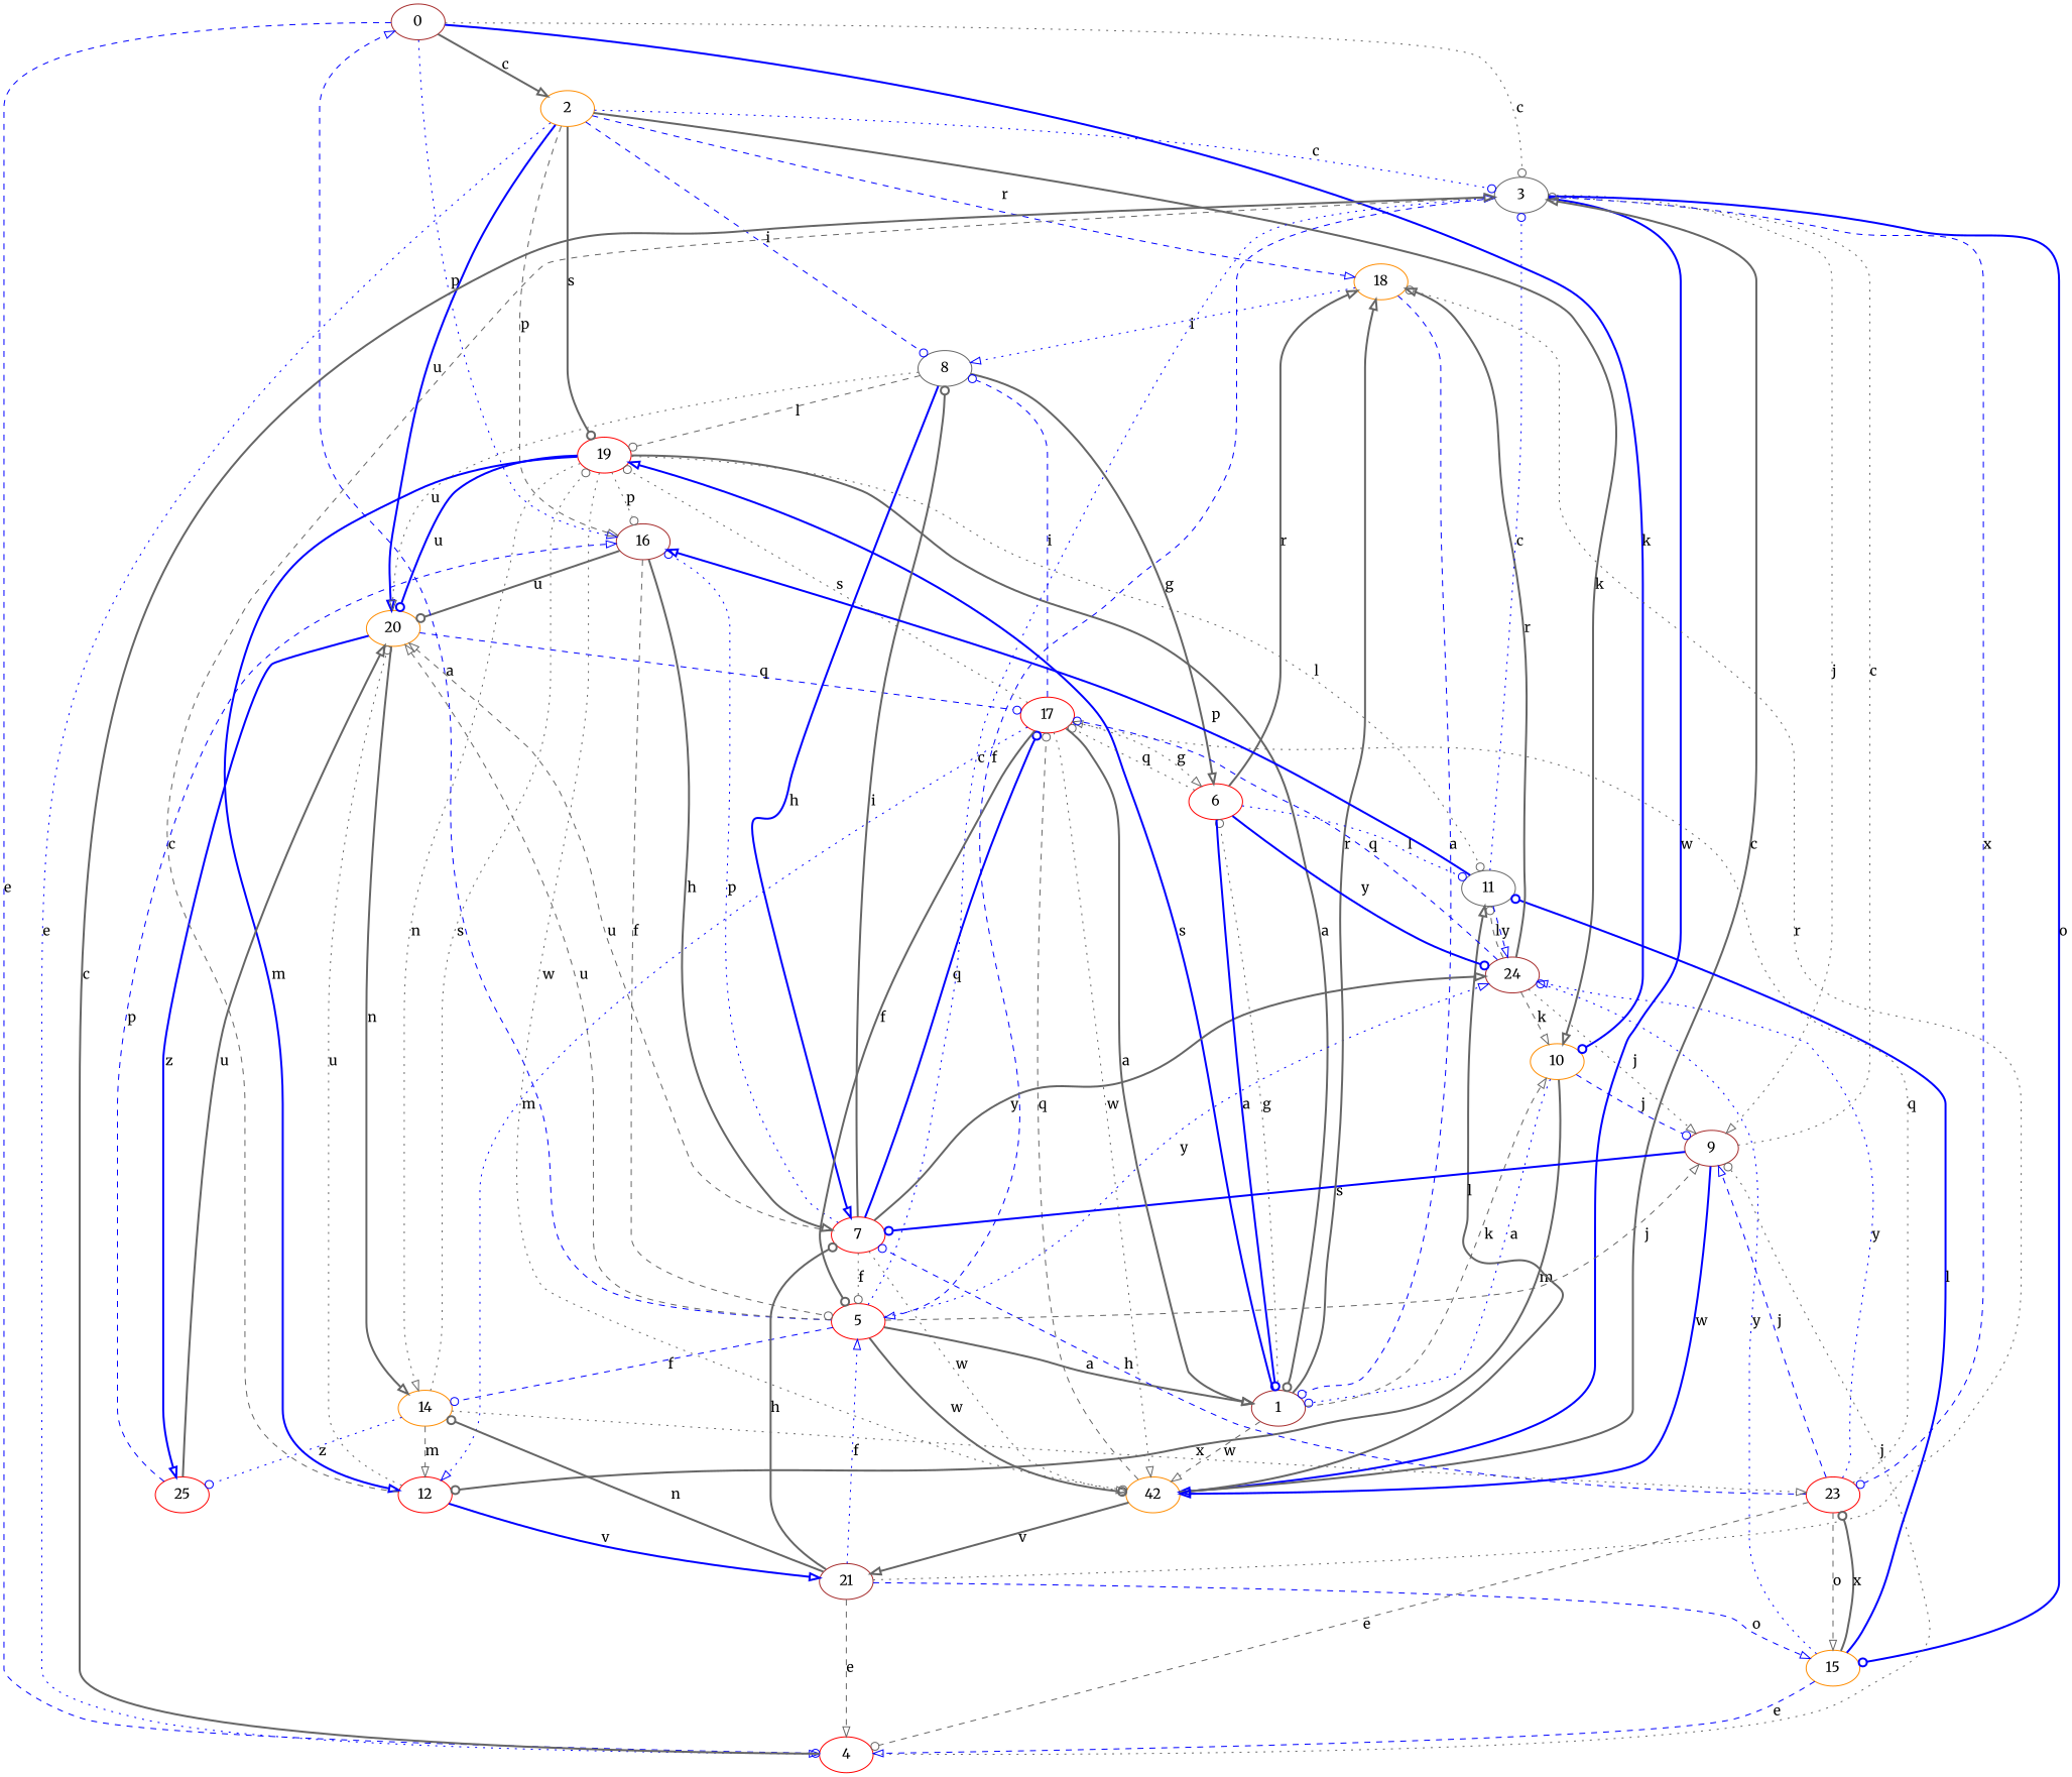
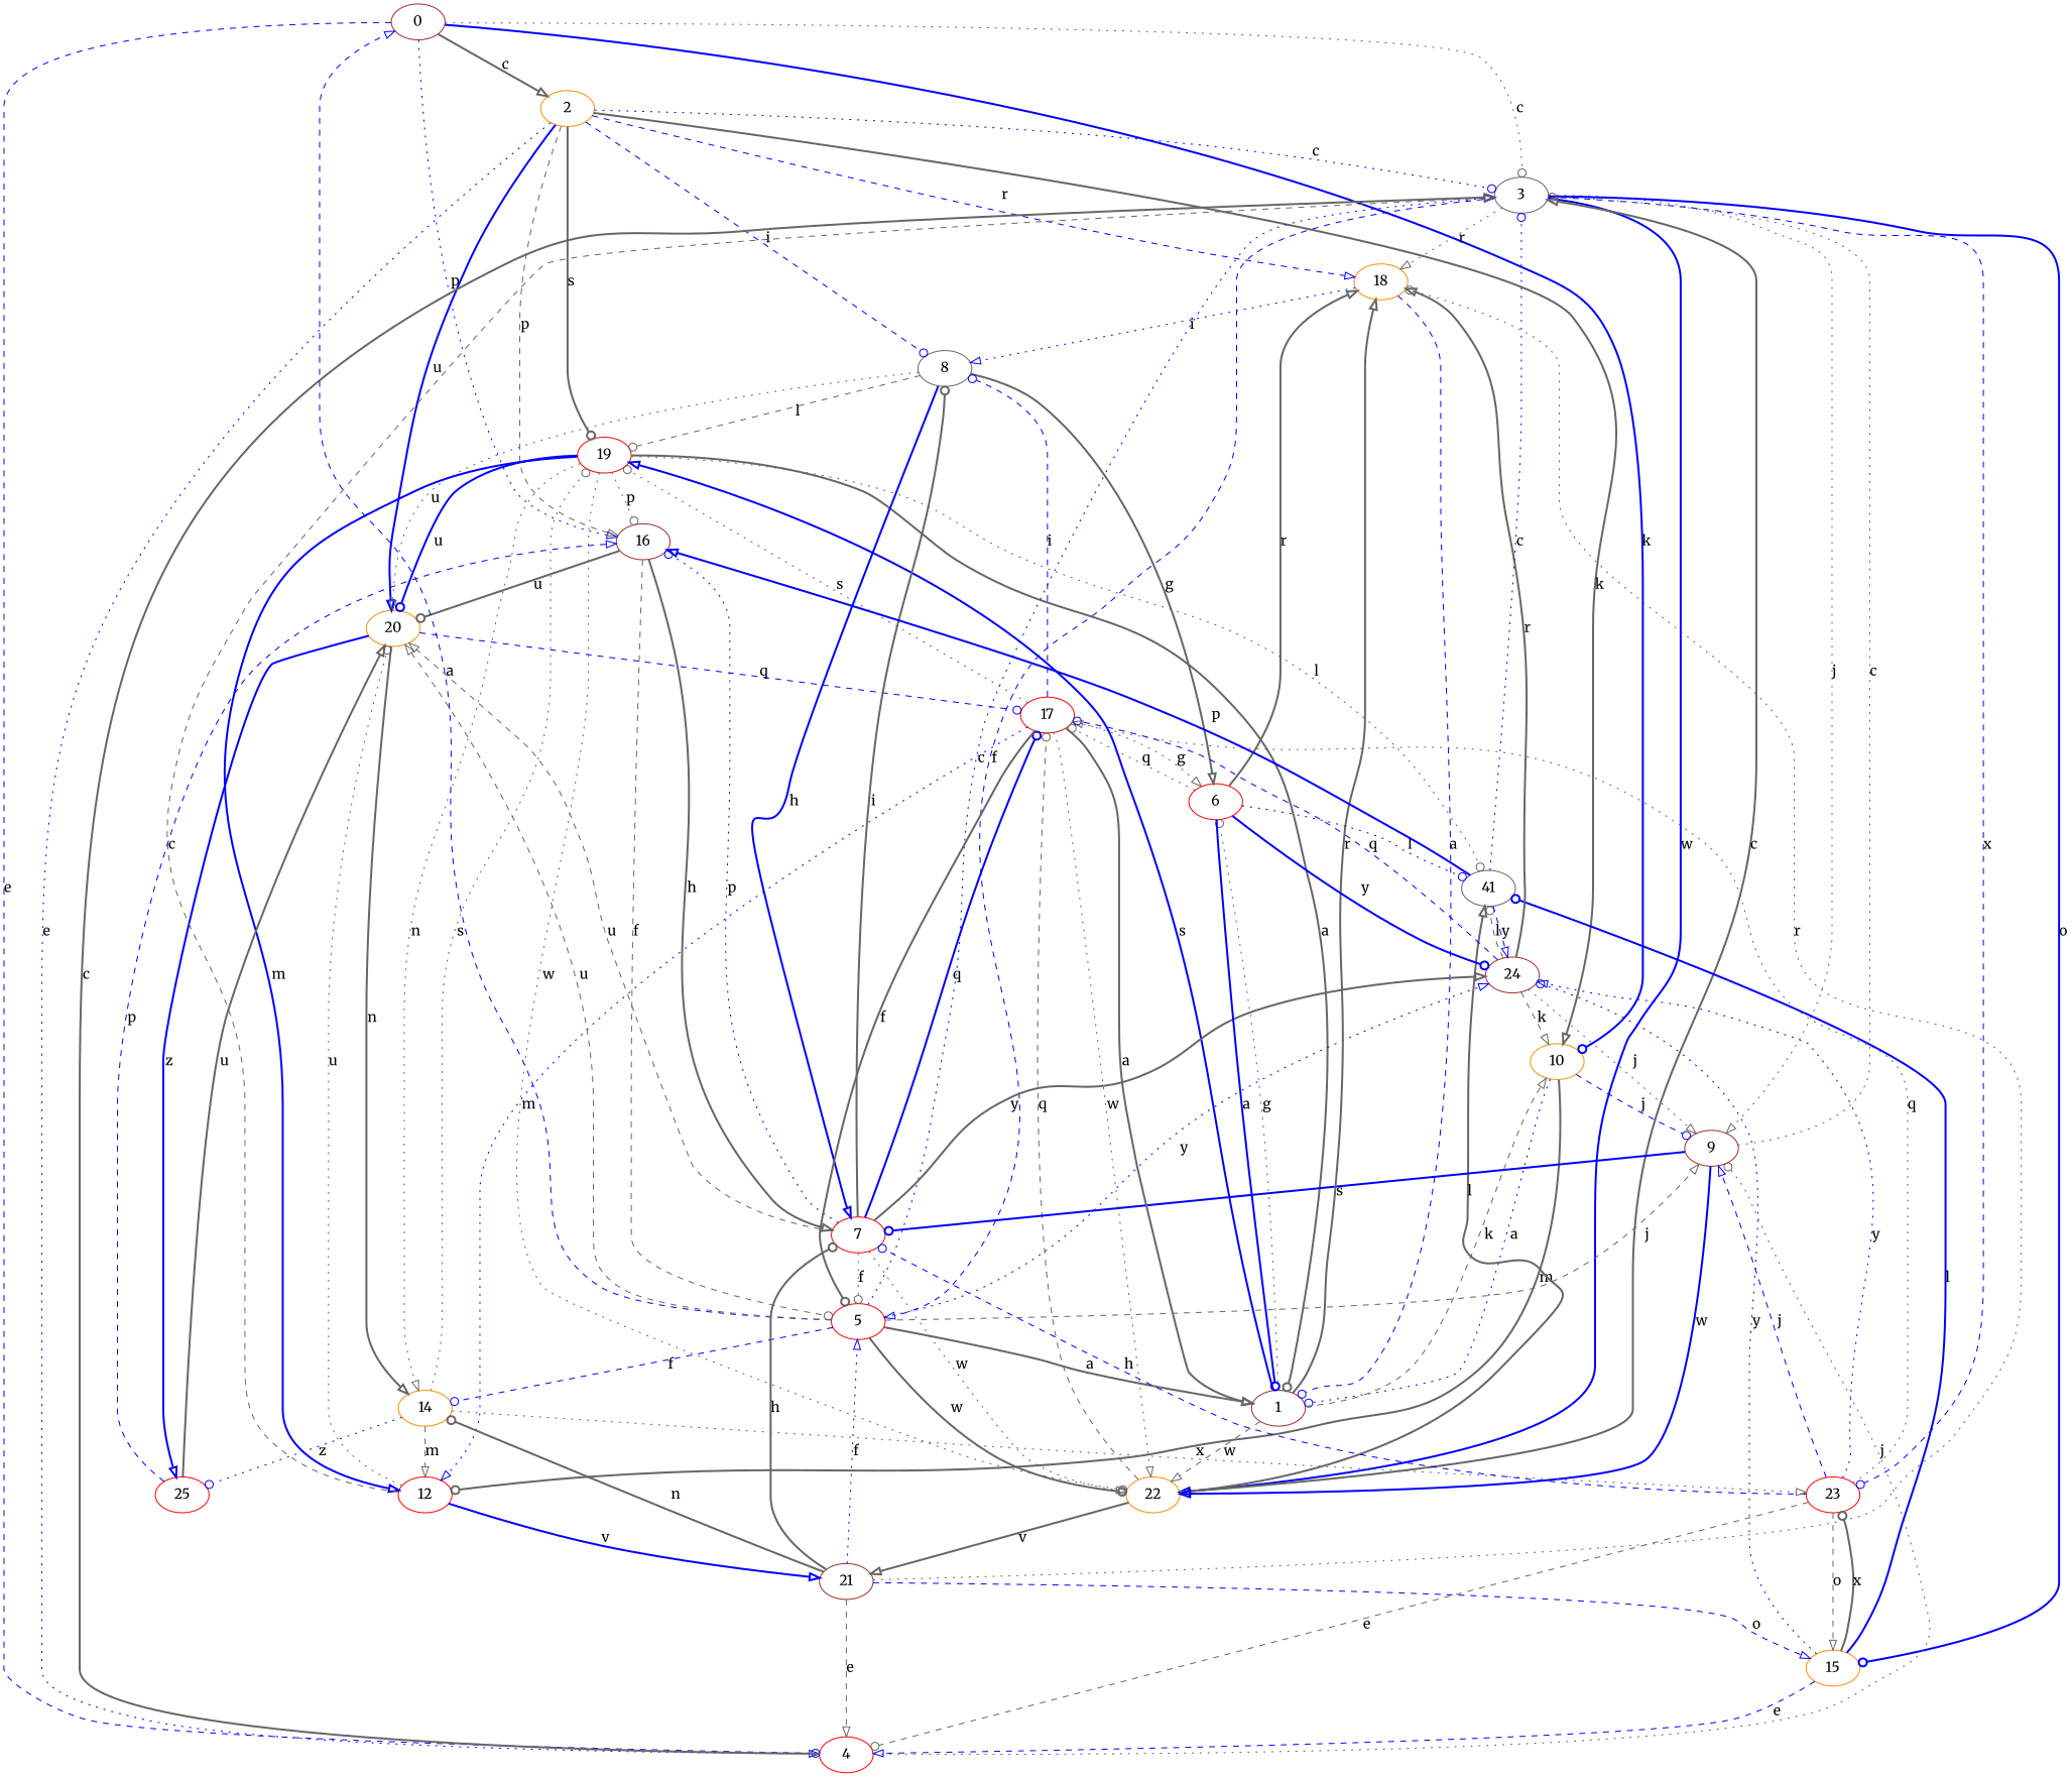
  strict digraph {
    fontname=Merriweather
    node [color=red fontname=Merriweather]
    edge [arrowhead=onormal color=gray40 fontname=Merriweather style=bold]
    0 [color=brown]
    2 [color=darkorange]
    3 [color=gray40]
    4
    10 [color=darkorange]
    16 [color=brown]
    18 [color=darkorange]
    19
    8 [color=gray40]
    20 [color=darkorange]
-   22 [color=darkorange label=42]
+   22 [color=darkorange]
    5
    9 [color=brown]
    15 [color=darkorange]
    23
    1 [color=brown]
    12
    7
    6
    24 [color=brown]
-   11 [color=gray40]
+   11 [color=gray40 label=41]
    17
    14 [color=darkorange]
    21 [color=brown]
    25
    0 -> 2 [label=c]
    0 -> 3 [arrowhead=odot label=c style=dotted]
    0 -> 4 [arrowhead=odot color=blue label=e style=dashed]
    0 -> 10 [arrowhead=odot color=blue label=k]
    0 -> 16 [color=blue label=p style=dotted]
    2 -> 3 [arrowhead=odot color=blue label=c style=dotted]
    2 -> 4 [color=blue label=e style=dotted]
    2 -> 10 [label=k]
    2 -> 16 [label=p style=dashed]
    2 -> 18 [color=blue label=r style=dashed]
    2 -> 19 [arrowhead=odot label=s]
    2 -> 8 [arrowhead=odot color=blue label=i style=dashed]
    2 -> 20 [color=blue label=u]
+   3 -> 18 [label=r style=dotted]
    3 -> 22 [color=blue label=w]
    3 -> 5 [color=blue label=f style=dashed]
    3 -> 9 [label=j style=dotted]
    3 -> 15 [arrowhead=odot color=blue label=o]
    3 -> 23 [arrowhead=odot color=blue label=x style=dashed]
    4 -> 3 [label=c]
    4 -> 9 [arrowhead=odot label=j style=dotted]
    10 -> 9 [arrowhead=odot color=blue label=j style=dashed]
    10 -> 1 [arrowhead=odot color=blue label=a style=dotted]
    10 -> 12 [arrowhead=odot label=m]
    16 -> 20 [arrowhead=odot label=u]
    16 -> 5 [arrowhead=odot label=f style=dashed]
    16 -> 7 [label=h]
    18 -> 8 [color=blue label=i style=dotted]
    18 -> 1 [arrowhead=odot color=blue label=a style=dashed]
    19 -> 16 [arrowhead=odot label=p style=dotted]
    19 -> 20 [arrowhead=odot color=blue label=u]
    19 -> 22 [arrowhead=odot label=w style=dotted]
    19 -> 1 [arrowhead=odot label=a]
    19 -> 12 [color=blue label=m]
    19 -> 11 [arrowhead=odot label=l style=dotted]
    19 -> 14 [label=n style=dotted]
    8 -> 19 [arrowhead=odot label=l style=dashed]
    8 -> 20 [label=u style=dotted]
    8 -> 7 [color=blue label=h]
    8 -> 6 [label=g]
    20 -> 17 [arrowhead=odot color=blue label=q style=dashed]
    20 -> 14 [label=n]
    20 -> 25 [color=blue label=z]
    22 -> 3 [label=c]
    22 -> 11 [label=l]
    22 -> 17 [arrowhead=odot label=q style=dashed]
    22 -> 21 [label=v]
    5 -> 0 [color=blue label=a style=dashed]
    5 -> 3 [color=blue label=c style=dotted]
    5 -> 20 [label=u style=dashed]
    5 -> 22 [arrowhead=odot label=w]
    5 -> 9 [label=j style=dashed]
    5 -> 1 [label=a]
    5 -> 24 [color=blue label=y style=dotted]
    5 -> 14 [arrowhead=odot color=blue label=f style=dashed]
    9 -> 3 [arrowhead=odot label=c style=dotted]
    9 -> 22 [color=blue label=w]
    9 -> 7 [arrowhead=odot color=blue label=s]
    15 -> 4 [color=blue label=e style=dashed]
    15 -> 23 [arrowhead=odot label=x]
    15 -> 24 [arrowhead=odot color=blue label=y style=dotted]
    15 -> 11 [arrowhead=odot color=blue label=l]
    23 -> 4 [arrowhead=odot label=e style=dashed]
    23 -> 9 [color=blue label=j style=dashed]
    23 -> 15 [label=o style=dashed]
    23 -> 7 [arrowhead=odot color=blue label=h style=dashed]
    23 -> 24 [color=blue label=y style=dotted]
    23 -> 17 [label=q style=dotted]
    1 -> 10 [label=k style=dashed]
    1 -> 18 [label=r]
    1 -> 19 [color=blue label=s]
    1 -> 22 [label=w style=dashed]
    1 -> 6 [arrowhead=odot label=g style=dotted]
    12 -> 3 [label=c style=dashed]
    12 -> 20 [arrowhead=odot label=u style=dotted]
    12 -> 21 [color=blue label=v]
    7 -> 16 [arrowhead=odot color=blue label=p style=dotted]
    7 -> 8 [arrowhead=odot label=i]
    7 -> 20 [label=u style=dashed]
    7 -> 22 [label=w style=dotted]
    7 -> 5 [arrowhead=odot label=f style=dotted]
    7 -> 24 [label=y]
    7 -> 17 [arrowhead=odot color=blue label=q]
    6 -> 18 [label=r]
    6 -> 1 [arrowhead=odot color=blue label=a]
    6 -> 24 [arrowhead=odot color=blue label=y]
    6 -> 11 [arrowhead=odot color=blue label=l style=dotted]
    6 -> 17 [arrowhead=odot label=q style=dotted]
    24 -> 10 [label=k style=dashed]
    24 -> 18 [label=r]
    24 -> 9 [label=j style=dotted]
    24 -> 11 [arrowhead=odot label=l style=dashed]
    24 -> 17 [arrowhead=odot color=blue label=q style=dashed]
    11 -> 3 [arrowhead=odot color=blue label=c style=dotted]
    11 -> 16 [color=blue label=p]
    11 -> 24 [color=blue label=y style=dashed]
    17 -> 19 [arrowhead=odot label=s style=dotted]
    17 -> 8 [arrowhead=odot color=blue label=i style=dashed]
    17 -> 22 [label=w style=dotted]
    17 -> 5 [arrowhead=odot label=f]
    17 -> 1 [label=a]
    17 -> 12 [color=blue label=m style=dotted]
    17 -> 6 [label=g style=dotted]
    14 -> 19 [arrowhead=odot label=s style=dotted]
    14 -> 23 [label=x style=dotted]
    14 -> 12 [label=m style=dashed]
    14 -> 25 [arrowhead=odot color=blue label=z style=dotted]
    21 -> 4 [label=e style=dashed]
    21 -> 18 [arrowhead=odot label=r style=dotted]
    21 -> 5 [color=blue label=f style=dotted]
    21 -> 15 [color=blue label=o style=dashed]
    21 -> 7 [arrowhead=odot label=h]
    21 -> 14 [arrowhead=odot label=n]
    25 -> 16 [color=blue label=p style=dashed]
    25 -> 20 [label=u]
  }
